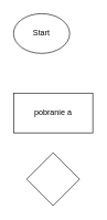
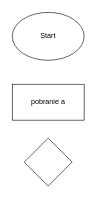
  <mxCell id="0" />
  <mxCell id="1" parent="0" />
- <mxCell id="2" value="Start" style="ellipse;whiteSpace=wrap;html=1;" vertex="1" parent="1"><mxGeometry x="20" y="20" width="85" height="60" as="geometry" /></mxCell>
+ <mxCell id="2" value="Start" style="ellipse;whiteSpace=wrap;html=1;" vertex="1" parent="1"><mxGeometry x="20" y="20" width="120" height="80" as="geometry" /></mxCell>
  <mxCell id="3" value="pobranie a" style="rounded=0;whiteSpace=wrap;html=1;" vertex="1" parent="1"><mxGeometry x="20" y="140" width="120" height="60" as="geometry" /></mxCell>
  <mxCell id="4" value="" style="rhombus;whiteSpace=wrap;html=1;" vertex="1" parent="1"><mxGeometry x="40" y="230" width="80" height="80" as="geometry" /></mxCell>
